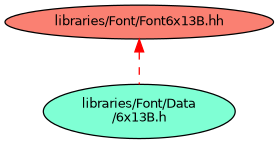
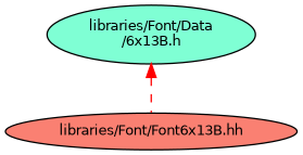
  digraph {
    node [color=black fontname=Helvetica fontsize=10 shape=ellipse style=filled]
    n1 [fillcolor=aquamarine fontcolor=black height=0.2 label="libraries/Font/Data\l/6x13B.h" width=0.4]
    n2 [fillcolor=salmon height=0.2 label="libraries/Font/Font6x13B.hh" width=0.4]
-   n2 -> n1 [color=red dir=back fontname=Helvetica fontsize=10 labelfontname=Helvetica labelfontsize=10 style=dashed]
+   n1 -> n2 [color=red dir=back fontname=Helvetica fontsize=10 labelfontname=Helvetica labelfontsize=10 style=dashed]
  }
